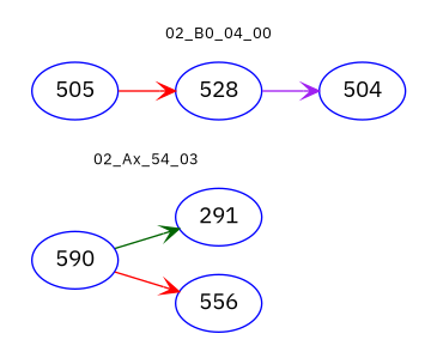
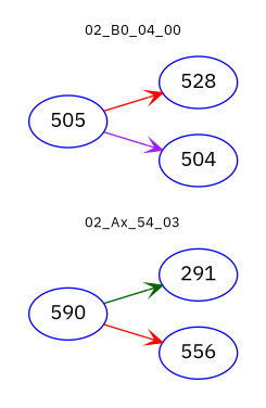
  digraph {
    fontname="IBM Plex Sans"
    rankdir=LR
    node [color=blue fontname="IBM Plex Sans"]
    edge [arrowhead=vee color=red fontname="IBM Plex Sans"]
    n1 [label=590]
    n2 [label=556]
    n3 [label=291]
    n4 [label=505]
    n5 [label=504]
    n6 [label=528]
    subgraph cluster_1 {
      color=white
      fontsize=10
      label="02_Ax_54_03"
      n1
      n2
      n3
    }
    subgraph cluster_2 {
      color=white
      fontsize=10
      label="02_B0_04_00"
      n4
      n5
      n6
    }
    n1 -> n2
    n1 -> n3 [color=darkgreen]
-   n6 -> n5 [color=purple]
+   n4 -> n5 [color=purple]
    n4 -> n6
  }
